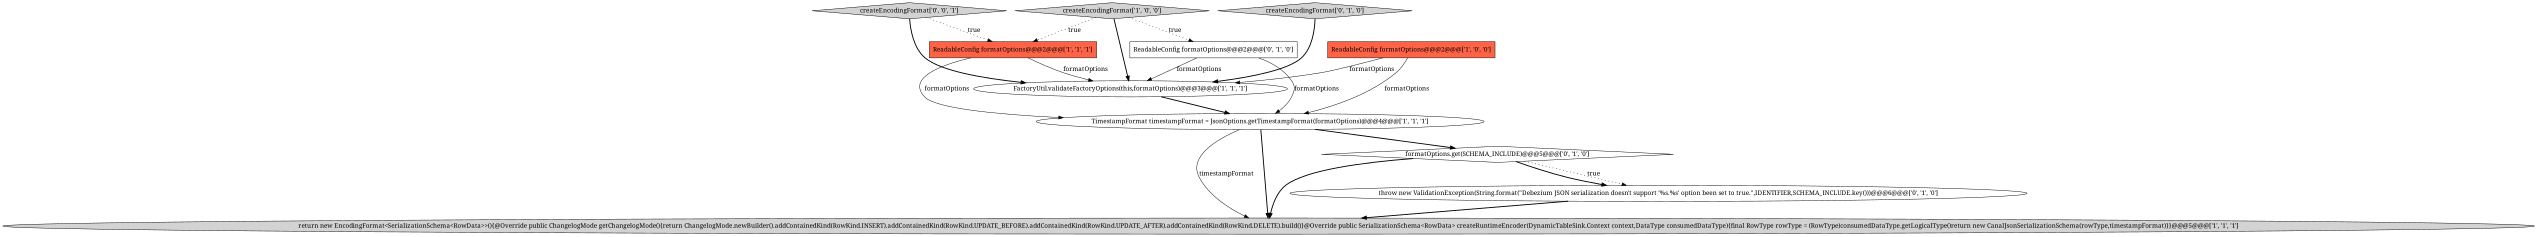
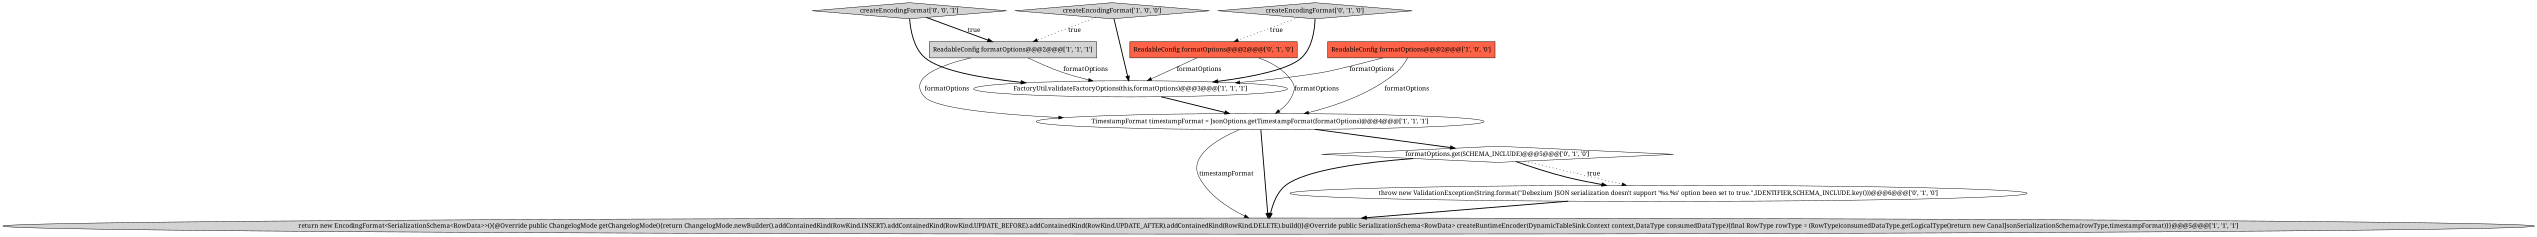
  digraph {
    fontname="Noto Serif"
    node [fillcolor=lightgray fontname="Noto Serif" shape=diamond style=filled]
    edge [fontname="Noto Serif" style=bold]
    n1 [label="createEncodingFormat['0', '0', '1']"]
-   n2 [fillcolor=tomato label="ReadableConfig formatOptions@@@2@@@['1', '1', '1']" shape=box]
+   n2 [label="ReadableConfig formatOptions@@@2@@@['1', '1', '1']" shape=box]
    n3 [fillcolor=white label="FactoryUtil.validateFactoryOptions(this,formatOptions)@@@3@@@['1', '1', '1']" shape=ellipse]
    n4 [fillcolor=white label="TimestampFormat timestampFormat = JsonOptions.getTimestampFormat(formatOptions)@@@4@@@['1', '1', '1']" shape=ellipse]
    n5 [fillcolor=white label="formatOptions.get(SCHEMA_INCLUDE)@@@5@@@['0', '1', '0']"]
    n6 [fillcolor=white label="throw new ValidationException(String.format(\"Debezium JSON serialization doesn't support '%s.%s' option been set to true.\",IDENTIFIER,SCHEMA_INCLUDE.key()))@@@6@@@['0', '1', '0']" shape=ellipse]
    n7 [label="return new EncodingFormat<SerializationSchema<RowData>>(){@Override public ChangelogMode getChangelogMode(){return ChangelogMode.newBuilder().addContainedKind(RowKind.INSERT).addContainedKind(RowKind.UPDATE_BEFORE).addContainedKind(RowKind.UPDATE_AFTER).addContainedKind(RowKind.DELETE).build()}@Override public SerializationSchema<RowData> createRuntimeEncoder(DynamicTableSink.Context context,DataType consumedDataType){final RowType rowType = (RowType)consumedDataType.getLogicalType()return new CanalJsonSerializationSchema(rowType,timestampFormat)}}@@@5@@@['1', '1', '1']" shape=ellipse]
    n8 [fillcolor=tomato label="ReadableConfig formatOptions@@@2@@@['1', '0', '0']" shape=box]
    n9 [label="createEncodingFormat['1', '0', '0']"]
    n10 [label="createEncodingFormat['0', '1', '0']"]
-   n11 [fillcolor=white label="ReadableConfig formatOptions@@@2@@@['0', '1', '0']" shape=box]
-   n1 -> n2 [label=true style=dotted]
+   n11 [fillcolor=tomato label="ReadableConfig formatOptions@@@2@@@['0', '1', '0']" shape=box]
+   n1 -> n2 [label=true]
    n1 -> n3
    n2 -> n3 [label=formatOptions style=solid]
    n2 -> n4 [label=formatOptions style=solid]
    n3 -> n4
    n4 -> n5
    n4 -> n7 [label=timestampFormat style=solid]
    n4 -> n7
    n5 -> n6 [label=true style=dotted]
    n5 -> n6
    n5 -> n7
    n6 -> n7
    n8 -> n3 [label=formatOptions style=solid]
    n8 -> n4 [label=formatOptions style=solid]
    n9 -> n2 [label=true style=dotted]
    n9 -> n3
    n10 -> n3
-   n9 -> n11 [label=true style=dotted]
+   n10 -> n11 [label=true style=dotted]
    n11 -> n3 [label=formatOptions style=solid]
    n11 -> n4 [label=formatOptions style=solid]
  }
